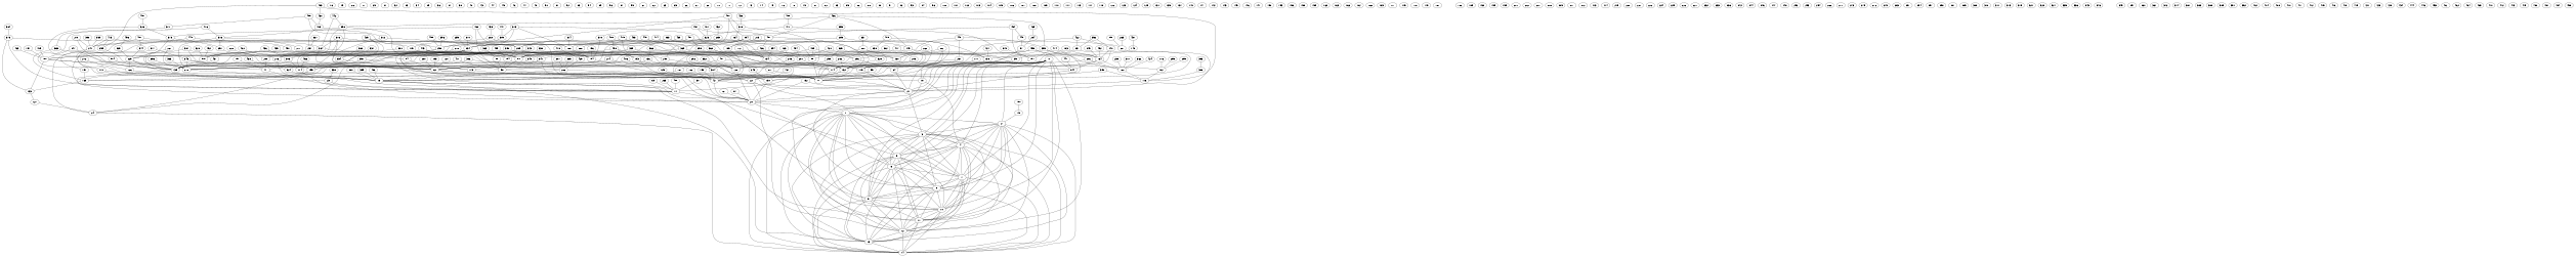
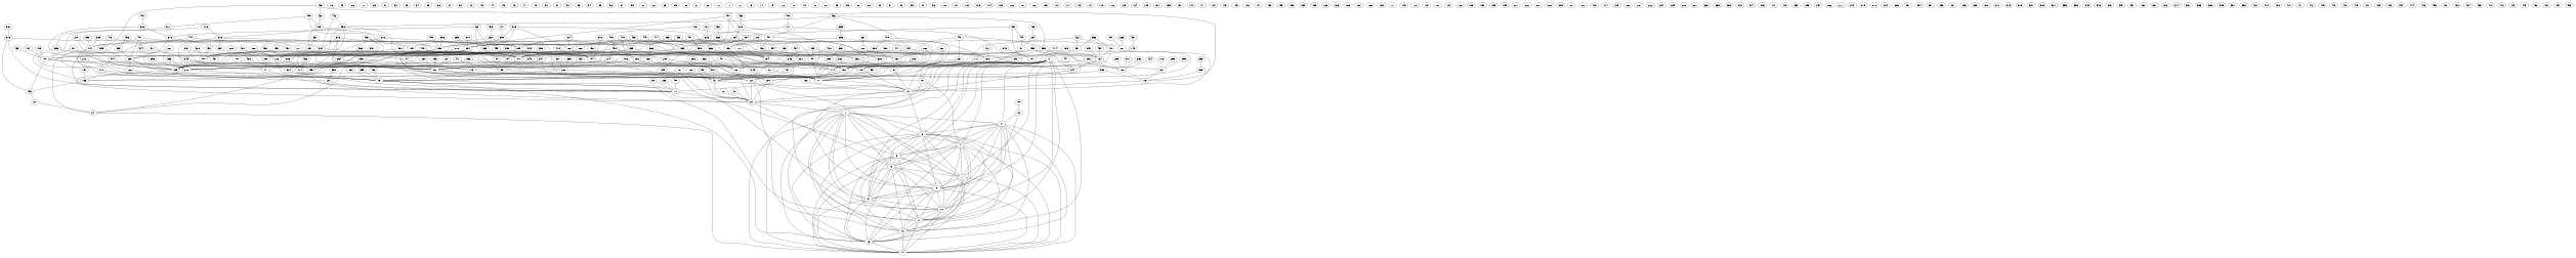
  graph {
    n1 [label=0]
    n2 [label=1]
    n3 [label=2]
    n4 [label=3]
    n5 [label=4]
    n6 [label=5]
    n7 [label=6]
    n8 [label=7]
    n9 [label=8]
    n10 [label=9]
    n11 [label=10]
    n12 [label=11]
    n13 [label=12]
    n14 [label=13]
    n15 [label=14]
    n16 [label=15]
    n17 [label=16]
    n18 [label=17]
    n19 [label=18]
    n20 [label=19]
    n21 [label=20]
    n22 [label=21]
    n23 [label=22]
    n24 [label=23]
    n25 [label=24]
    n26 [label=25]
    n27 [label=26]
    n28 [label=27]
    n29 [label=28]
    n30 [label=29]
-   n31 [label=30]
    n32 [label=31]
    n33 [label=32]
    n34 [label=33]
    n35 [label=34]
    n36 [label=35]
    n37 [label=36]
    n38 [label=37]
    n39 [label=38]
    n40 [label=39]
    n41 [label=40]
    n42 [label=41]
    n43 [label=42]
    n44 [label=43]
    n45 [label=44]
    n46 [label=45]
    n47 [label=46]
    n48 [label=47]
    n49 [label=48]
    n50 [label=50]
    n51 [label=51]
    n52 [label=52]
    n53 [label=53]
    n54 [label=54]
    n55 [label=55]
    n56 [label=56]
    n57 [label=57]
    n58 [label=58]
    n59 [label=59]
    n60 [label=60]
    n61 [label=61]
    n62 [label=62]
    n63 [label=63]
    n64 [label=64]
    n65 [label=65]
    n66 [label=66]
    n67 [label=67]
    n68 [label=68]
    n69 [label=69]
    n70 [label=70]
    n71 [label=71]
    n72 [label=72]
    n73 [label=73]
    n74 [label=74]
    n75 [label=75]
    n76 [label=76]
    n77 [label=77]
    n78 [label=78]
    n79 [label=79]
    n80 [label=80]
    n81 [label=81]
    n82 [label=82]
    n83 [label=83]
    n84 [label=84]
    n85 [label=85]
    n86 [label=86]
    n87 [label=87]
    n88 [label=88]
    n89 [label=89]
    n90 [label=90]
    n91 [label=91]
    n92 [label=92]
    n93 [label=93]
    n94 [label=94]
    n95 [label=95]
    n96 [label=96]
    n97 [label=97]
    n98 [label=98]
    n99 [label=99]
    n100 [label=100]
    n101 [label=101]
    n102 [label=102]
    n103 [label=103]
    n104 [label=104]
    n105 [label=105]
    n106 [label=106]
    n107 [label=107]
    n108 [label=108]
    n109 [label=109]
    n110 [label=110]
    n111 [label=111]
    n112 [label=113]
    n113 [label=114]
    n114 [label=115]
    n115 [label=116]
    n116 [label=117]
    n117 [label=118]
    n118 [label=119]
    n119 [label=120]
    n120 [label=121]
    n121 [label=122]
    n122 [label=123]
    n123 [label=124]
    n124 [label=125]
    n125 [label=126]
    n126 [label=127]
    n127 [label=128]
    n128 [label=129]
    n129 [label=130]
    n130 [label=131]
    n131 [label=132]
    n132 [label=133]
    n133 [label=134]
    n134 [label=135]
    n135 [label=136]
    n136 [label=137]
    n137 [label=138]
    n138 [label=139]
    n139 [label=140]
    n140 [label=141]
    n141 [label=142]
    n142 [label=143]
    n143 [label=844]
    n144 [label=145]
    n145 [label=146]
    n146 [label=147]
    n147 [label=148]
    n148 [label=150]
    n149 [label=151]
    n150 [label=152]
    n151 [label=153]
    n152 [label=154]
    n153 [label=155]
    n154 [label=156]
    n155 [label=157]
    n156 [label=158]
    n157 [label=159]
    n158 [label=160]
    n159 [label=161]
    n160 [label=162]
    n161 [label=163]
    n162 [label=164]
    n163 [label=165]
    n164 [label=166]
    n165 [label=167]
    n166 [label=168]
    n167 [label=169]
    n168 [label=170]
    n169 [label=171]
    n170 [label=172]
    n171 [label=173]
    n172 [label=174]
    n173 [label=175]
    n174 [label=176]
    n175 [label=177]
    n176 [label=178]
    n177 [label=179]
    n178 [label=180]
    n179 [label=181]
    n180 [label=182]
    n181 [label=183]
+   n182 [label=184]
    n183 [label=185]
    n184 [label=186]
    n185 [label=187]
    n186 [label=188]
    n187 [label=189]
    n188 [label=190]
    n189 [label=191]
    n190 [label=192]
    n191 [label=193]
    n192 [label=194]
    n193 [label=195]
    n194 [label=196]
    n195 [label=197]
    n196 [label=198]
    n197 [label=199]
    n198 [label=200]
    n199 [label=201]
    n200 [label=202]
    n201 [label=203]
    n202 [label=904]
    n203 [label=205]
    n204 [label=206]
    n205 [label=207]
    n206 [label=208]
    n207 [label=209]
    n208 [label=210]
    n209 [label=211]
    n210 [label=212]
    n211 [label=213]
    n212 [label=214]
    n213 [label=215]
    n214 [label=216]
    n215 [label=217]
    n216 [label=218]
    n217 [label=219]
    n218 [label=220]
    n219 [label=221]
    n220 [label=222]
    n221 [label=223]
    n222 [label=224]
    n223 [label=225]
    n224 [label=226]
    n225 [label=227]
    n226 [label=228]
    n227 [label=229]
    n228 [label=230]
    n229 [label=231]
    n230 [label=232]
    n231 [label=233]
    n232 [label=234]
    n233 [label=235]
    n234 [label=236]
    n235 [label=237]
    n236 [label=238]
    n237 [label=239]
    n238 [label=240]
    n239 [label=241]
    n240 [label=242]
    n241 [label=243]
    n242 [label=244]
    n243 [label=245]
    n244 [label=246]
    n245 [label=247]
    n246 [label=248]
    n247 [label=249]
    n248 [label=250]
    n249 [label=251]
    n250 [label=252]
    n251 [label=253]
    n252 [label=254]
    n253 [label=255]
    n254 [label=257]
    n255 [label=258]
    n256 [label=259]
    n257 [label=260]
    n258 [label=261]
    n259 [label=262]
    n260 [label=263]
    n261 [label=264]
    n262 [label=265]
    n263 [label=266]
    n264 [label=267]
+   n265 [label=268]
    n266 [label=269]
    n267 [label=270]
    n268 [label=271]
    n269 [label=272]
    n270 [label=273]
    n271 [label=274]
    n272 [label=275]
    n273 [label=276]
    n274 [label=277]
    n275 [label=978]
    n276 [label=279]
    n277 [label=280]
    n278 [label=281]
    n279 [label=282]
    n280 [label=283]
    n281 [label=284]
    n282 [label=285]
    n283 [label=286]
    n284 [label=287]
    n285 [label=288]
    n286 [label=289]
    n287 [label=290]
    n288 [label=291]
    n289 [label=292]
    n290 [label=293]
    n291 [label=294]
    n292 [label=295]
    n293 [label=296]
    n294 [label=297]
    n295 [label=298]
    n296 [label=299]
    n297 [label=300]
    n298 [label=301]
    n299 [label=302]
    n300 [label=303]
    n301 [label=304]
    n302 [label=305]
    n303 [label=306]
    n304 [label=307]
    n305 [label=308]
    n306 [label=309]
    n307 [label=310]
    n308 [label=311]
    n309 [label=312]
    n310 [label=313]
    n311 [label=314]
    n312 [label=315]
    n313 [label=316]
    n314 [label=317]
    n315 [label=318]
    n316 [label=319]
    n317 [label=320]
    n318 [label=321]
    n319 [label=322]
    n320 [label=323]
    n321 [label=324]
    n322 [label=325]
    n323 [label=326]
    n324 [label=327]
    n325 [label=328]
    n326 [label=329]
    n327 [label=330]
    n328 [label=331]
    n329 [label=332]
    n330 [label=333]
    n331 [label=334]
    n332 [label=335]
    n333 [label=336]
    n334 [label=337]
    n335 [label=338]
    n336 [label=339]
    n337 [label=340]
    n338 [label=341]
    n339 [label=342]
    n340 [label=343]
    n341 [label=344]
    n342 [label=345]
    n343 [label=346]
    n344 [label=347]
+   n345 [label=348]
    n346 [label=349]
    n347 [label=350]
    n348 [label=351]
    n349 [label=352]
    n350 [label=353]
    n351 [label=354]
    n352 [label=355]
    n353 [label=356]
    n354 [label=357]
    n355 [label=358]
    n356 [label=359]
    n357 [label=360]
    n358 [label=361]
    n359 [label=362]
    n360 [label=363]
    n361 [label=364]
    n362 [label=365]
    n363 [label=366]
    n364 [label=367]
    n365 [label=368]
    n366 [label=369]
    n367 [label=370]
    n368 [label=371]
    n369 [label=372]
    n370 [label=373]
    n371 [label=374]
    n372 [label=375]
    n373 [label=376]
    n374 [label=377]
    n375 [label=378]
    n376 [label=379]
    n377 [label=380]
    n378 [label=381]
    n379 [label=382]
    n380 [label=383]
    n381 [label=384]
    n382 [label=385]
    n383 [label=386]
    n384 [label=387]
    n385 [label=388]
    n386 [label=389]
    n387 [label=390]
    n388 [label=391]
    n389 [label=392]
    n390 [label=393]
    n391 [label=394]
    n392 [label=395]
    n393 [label=396]
    n394 [label=398]
    n395 [label=399]
    n396 [label=400]
    n397 [label=401]
    n398 [label=402]
    n399 [label=403]
    n400 [label=404]
    n401 [label=405]
    n402 [label=406]
    n403 [label=407]
    n404 [label=408]
    n405 [label=409]
    n406 [label=410]
    n407 [label=411]
    n408 [label=412]
    n409 [label=413]
    n410 [label=414]
    n411 [label=415]
    n412 [label=416]
    n413 [label=417]
    n414 [label=418]
    n415 [label=419]
    n416 [label=420]
    n417 [label=421]
    n418 [label=422]
    n419 [label=423]
    n420 [label=424]
    n421 [label=425]
    n422 [label=426]
    n423 [label=427]
    n424 [label=428]
    n425 [label=429]
    n426 [label=430]
    n427 [label=431]
    n428 [label=432]
    n429 [label=433]
    n430 [label=434]
    n431 [label=435]
    n432 [label=436]
    n433 [label=437]
    n434 [label=438]
    n435 [label=439]
    n436 [label=440]
    n437 [label=441]
    n438 [label=442]
    n439 [label=443]
    n440 [label=444]
    n441 [label=445]
    n442 [label=446]
    n443 [label=447]
    n444 [label=448]
    n445 [label=449]
    n446 [label=450]
    n447 [label=451]
    n448 [label=452]
    n449 [label=453]
    n450 [label=454]
    n451 [label=455]
    n452 [label=456]
    n453 [label=457]
    n454 [label=458]
    n455 [label=459]
    n456 [label=460]
    n457 [label=461]
    n458 [label=462]
    n459 [label=463]
    n460 [label=464]
    n461 [label=465]
    n462 [label=466]
    n463 [label=467]
    n464 [label=468]
    n465 [label=469]
    n466 [label=470]
    n467 [label=471]
    n468 [label=472]
    n469 [label=473]
    n470 [label=474]
    n471 [label=475]
    n472 [label=476]
    n473 [label=477]
    n474 [label=478]
    n475 [label=479]
    n476 [label=480]
    n477 [label=481]
    n478 [label=482]
    n479 [label=483]
    n480 [label=484]
    n481 [label=485]
    n482 [label=486]
    n483 [label=487]
    n484 [label=488]
    n485 [label=489]
    n486 [label=490]
    n487 [label=491]
    n488 [label=492]
    n489 [label=493]
    n490 [label=494]
    n491 [label=495]
    n492 [label=496]
    n493 [label=497]
    n494 [label=498]
    n495 [label=499]
-   n1 -- n2
+   n1 -- n95
    n1 -- n3
    n1 -- n4
    n1 -- n5
    n1 -- n6
    n1 -- n7
    n1 -- n8
    n1 -- n9
    n1 -- n10
    n1 -- n11
    n1 -- n12
    n1 -- n13
    n1 -- n14
    n1 -- n15
    n2 -- n3
    n2 -- n4
    n2 -- n5
    n2 -- n6
    n2 -- n7
    n2 -- n8
    n2 -- n9
    n2 -- n10
    n2 -- n11
    n2 -- n12
    n2 -- n13
    n2 -- n14
    n2 -- n15
    n3 -- n4
    n3 -- n5
    n3 -- n6
    n3 -- n7
    n3 -- n8
    n3 -- n9
    n3 -- n10
    n3 -- n11
    n3 -- n12
    n3 -- n13
    n3 -- n14
    n3 -- n15
    n4 -- n5
    n4 -- n6
    n4 -- n7
    n4 -- n8
    n4 -- n9
    n4 -- n10
    n4 -- n11
    n4 -- n12
    n4 -- n13
    n4 -- n14
    n4 -- n15
    n5 -- n6
    n5 -- n7
    n5 -- n8
    n5 -- n9
    n5 -- n10
    n5 -- n11
    n5 -- n12
    n5 -- n13
    n5 -- n14
    n5 -- n15
    n6 -- n7
    n6 -- n8
-   n6 -- n9
+   n20 -- n9
    n6 -- n10
    n6 -- n11
    n6 -- n12
    n6 -- n13
    n6 -- n14
    n6 -- n15
    n7 -- n8
    n7 -- n9
    n7 -- n10
    n7 -- n11
    n7 -- n12
    n7 -- n13
    n7 -- n14
    n7 -- n15
    n8 -- n9
    n8 -- n10
    n8 -- n11
    n8 -- n12
    n8 -- n13
    n8 -- n14
    n8 -- n15
    n9 -- n10
    n9 -- n11
    n9 -- n12
    n9 -- n13
    n9 -- n14
    n9 -- n15
    n10 -- n11
    n10 -- n12
-   n10 -- n13
    n10 -- n14
    n10 -- n15
    n11 -- n12
    n11 -- n13
    n11 -- n14
    n11 -- n15
    n12 -- n13
    n12 -- n14
    n12 -- n15
    n13 -- n14
    n13 -- n15
    n14 -- n15
    n16 -- n6
    n16 -- n12
    n16 -- n14
    n18 -- n10
    n19 -- n5
    n19 -- n11
    n20 -- n3
    n21 -- n1
    n21 -- n2
    n21 -- n7
    n22 -- n4
    n22 -- n9
    n22 -- n21
    n23 -- n8
    n23 -- n13
    n24 -- n18
    n25 -- n15
    n29 -- n22
-   n31 -- n18
    n40 -- n22
    n42 -- n18
    n43 -- n21
    n43 -- n22
    n58 -- n21
    n60 -- n21
    n60 -- n43
    n64 -- n22
    n69 -- n18
    n77 -- n22
    n80 -- n58
    n84 -- n60
    n87 -- n21
    n89 -- n29
    n95 -- n16
    n95 -- n43
    n97 -- n77
    n98 -- n58
    n99 -- n77
    n113 -- n21
    n114 -- n80
    n115 -- n22
    n118 -- n22
    n119 -- n60
    n120 -- n21
    n124 -- n43
    n125 -- n24
    n126 -- n25
    n127 -- n21
    n129 -- n21
    n131 -- n23
    n131 -- n129
    n132 -- n126
    n133 -- n127
    n135 -- n22
    n135 -- n60
    n137 -- n19
    n138 -- n21
    n143 -- n22
    n147 -- n137
    n149 -- n42
-   n150 -- n21
+   n23 -- n21
    n150 -- n22
    n152 -- n43
    n153 -- n25
    n155 -- n22
    n158 -- n115
    n159 -- n115
    n162 -- n131
    n162 -- n143
    n162 -- n158
    n163 -- n132
    n168 -- n16
    n168 -- n77
    n170 -- n133
    n171 -- n19
    n172 -- n77
    n174 -- n159
    n175 -- n64
    n178 -- n132
    n178 -- n138
    n178 -- n153
    n180 -- n43
    n181 -- n77
    n181 -- n162
    n183 -- n43
    n185 -- n16
    n186 -- n152
    n186 -- n159
    n186 -- n178
    n188 -- n20
    n189 -- n163
-   n191 -- n31
    n191 -- n118
    n192 -- n58
    n192 -- n131
    n194 -- n152
    n195 -- n178
    n196 -- n43
    n198 -- n42
    n201 -- n43
    n201 -- n172
    n202 -- n138
    n203 -- n131
    n204 -- n158
    n204 -- n172
    n208 -- n16
-   n153 -- n163
+   n208 -- n163
    n213 -- n183
    n214 -- n18
    n214 -- n60
    n215 -- n77
    n216 -- n152
    n216 -- n178
    n216 -- n208
    n221 -- n201
    n226 -- n198
    n227 -- n77
    n227 -- n125
    n227 -- n138
    n228 -- n131
    n229 -- n23
    n229 -- n40
    n232 -- n18
    n232 -- n21
    n232 -- n84
    n232 -- n163
    n232 -- n172
    n233 -- n232
    n235 -- n138
    n235 -- n191
    n236 -- n77
    n236 -- n198
    n237 -- n158
    n238 -- n118
    n238 -- n162
    n239 -- n23
    n239 -- n25
    n239 -- n202
    n241 -- n129
    n243 -- n162
    n247 -- n40
    n247 -- n77
    n248 -- n43
    n248 -- n227
    n249 -- n153
    n253 -- n60
    n254 -- n77
    n254 -- n153
-   n255 -- n43
+   n255 -- n124
    n255 -- n228
    n256 -- n215
    n257 -- n77
    n257 -- n239
    n258 -- n43
    n258 -- n118
    n258 -- n228
    n259 -- n228
    n260 -- n18
    n261 -- n131
    n261 -- n239
    n262 -- n29
    n264 -- n208
    n264 -- n227
+   n265 -- n214
    n266 -- n99
    n266 -- n248
    n267 -- n208
    n267 -- n239
    n269 -- n125
    n271 -- n77
    n271 -- n138
    n274 -- n84
    n275 -- n138
    n277 -- n60
    n278 -- n172
    n279 -- n43
    n279 -- n131
    n281 -- n97
    n282 -- n118
    n282 -- n248
    n283 -- n16
    n283 -- n77
    n284 -- n99
    n284 -- n131
    n284 -- n228
    n285 -- n80
    n286 -- n131
    n286 -- n138
    n286 -- n192
    n286 -- n227
    n286 -- n278
    n287 -- n127
    n289 -- n127
    n290 -- n60
    n292 -- n159
    n293 -- n64
    n293 -- n77
    n296 -- n159
    n297 -- n16
    n299 -- n80
    n299 -- n137
    n300 -- n113
    n301 -- n43
    n301 -- n129
    n303 -- n115
    n304 -- n283
    n306 -- n114
    n309 -- n129
    n309 -- n286
    n311 -- n186
    n312 -- n138
    n312 -- n274
    n313 -- n208
    n313 -- n249
    n313 -- n286
    n314 -- n158
    n315 -- n127
    n315 -- n261
    n317 -- n275
    n320 -- n60
    n320 -- n186
    n321 -- n16
    n322 -- n131
    n322 -- n256
    n323 -- n283
    n323 -- n312
    n325 -- n172
    n326 -- n227
    n327 -- n80
    n328 -- n284
    n329 -- n127
    n330 -- n208
    n331 -- n60
    n334 -- n331
    n335 -- n24
    n336 -- n80
    n336 -- n127
    n337 -- n208
    n338 -- n23
    n338 -- n42
    n338 -- n60
    n339 -- n192
-   n341 -- n227
+   n483 -- n227
    n342 -- n113
    n342 -- n171
    n342 -- n208
    n344 -- n138
    n344 -- n178
    n347 -- n214
    n347 -- n215
    n348 -- n163
    n348 -- n171
    n349 -- n229
    n349 -- n238
    n350 -- n232
    n350 -- n247
    n351 -- n133
    n351 -- n293
    n351 -- n301
    n352 -- n282
    n353 -- n208
    n355 -- n58
    n355 -- n153
    n355 -- n198
    n355 -- n313
    n356 -- n239
    n359 -- n158
    n360 -- n98
    n361 -- n60
    n361 -- n162
    n361 -- n275
    n362 -- n163
    n362 -- n192
    n363 -- n127
    n363 -- n135
    n364 -- n235
    n365 -- n133
    n365 -- n241
    n366 -- n99
    n366 -- n337
    n367 -- n232
    n368 -- n362
    n370 -- n186
    n370 -- n208
    n370 -- n228
    n370 -- n306
    n372 -- n18
    n372 -- n132
    n372 -- n186
    n373 -- n60
    n373 -- n114
    n373 -- n300
    n373 -- n361
    n374 -- n18
    n374 -- n342
    n375 -- n152
    n376 -- n155
    n377 -- n80
    n377 -- n214
    n379 -- n331
    n381 -- n372
    n382 -- n283
    n383 -- n153
    n383 -- n301
    n384 -- n42
    n384 -- n152
    n387 -- n115
    n387 -- n129
    n390 -- n303
    n391 -- n118
    n391 -- n285
    n391 -- n338
    n391 -- n366
    n392 -- n16
    n393 -- n248
    n394 -- n239
    n395 -- n16
    n395 -- n171
    n395 -- n204
    n396 -- n18
    n397 -- n118
    n397 -- n185
    n399 -- n235
    n399 -- n309
    n401 -- n178
    n402 -- n58
    n402 -- n301
    n403 -- n320
    n405 -- n137
    n405 -- n236
-   n409 -- n239
    n409 -- n249
    n409 -- n253
    n410 -- n133
    n410 -- n286
    n413 -- n58
    n413 -- n138
    n416 -- n172
    n416 -- n278
    n418 -- n172
    n418 -- n229
    n418 -- n238
    n420 -- n158
    n421 -- n153
    n421 -- n248
    n421 -- n348
    n422 -- n18
    n422 -- n80
    n423 -- n137
    n425 -- n283
    n426 -- n399
    n427 -- n138
    n428 -- n266
    n429 -- n257
    n431 -- n80
-   n384 -- n138
+   n431 -- n138
    n432 -- n80
    n432 -- n275
    n432 -- n300
    n433 -- n147
    n434 -- n315
    n435 -- n133
    n435 -- n286
    n436 -- n16
    n436 -- n361
    n437 -- n143
    n438 -- n355
    n438 -- n361
    n439 -- n25
    n439 -- n113
    n439 -- n152
    n439 -- n287
    n439 -- n338
    n441 -- n97
    n443 -- n306
    n444 -- n366
    n445 -- n254
    n445 -- n293
    n445 -- n395
    n446 -- n192
    n447 -- n183
    n447 -- n325
    n447 -- n422
    n448 -- n162
    n450 -- n155
    n450 -- n391
    n450 -- n441
    n451 -- n138
    n451 -- n143
    n451 -- n158
    n451 -- n214
    n452 -- n247
    n452 -- n355
    n452 -- n395
    n452 -- n447
    n453 -- n323
    n454 -- n137
    n454 -- n191
    n454 -- n271
    n454 -- n300
    n455 -- n248
    n456 -- n214
    n459 -- n178
    n461 -- n281
    n462 -- n113
    n463 -- n129
    n464 -- n321
    n467 -- n19
    n467 -- n320
    n470 -- n155
    n470 -- n162
    n471 -- n131
    n471 -- n135
    n471 -- n232
    n472 -- n168
    n472 -- n313
    n473 -- n143
    n473 -- n191
    n474 -- n425
    n478 -- n58
    n478 -- n286
    n478 -- n312
    n479 -- n115
    n479 -- n253
    n479 -- n426
    n481 -- n60
    n481 -- n99
    n481 -- n293
    n482 -- n16
    n483 -- n189
    n483 -- n341
    n483 -- n446
    n484 -- n454
    n485 -- n467
    n486 -- n216
    n486 -- n287
    n486 -- n315
    n486 -- n391
    n487 -- n29
    n487 -- n208
    n487 -- n255
    n488 -- n275
    n489 -- n133
    n489 -- n232
    n490 -- n278
    n491 -- n191
    n491 -- n192
    n491 -- n275
    n492 -- n326
    n493 -- n320
    n493 -- n375
    n493 -- n447
    n495 -- n278
    n495 -- n368
    n495 -- n399
  }
